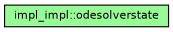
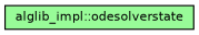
  digraph {
    rankdir=LR
-   n1 [color=black fillcolor=palegreen fontname=Helvetica fontsize=10 height=0.2 label="impl_impl::odesolverstate" shape=record style=filled width=0.4]
+   n1 [color=black fillcolor=palegreen fontname=Helvetica fontsize=10 height=0.2 label="alglib_impl::odesolverstate" shape=record style=filled width=0.4]
  }
